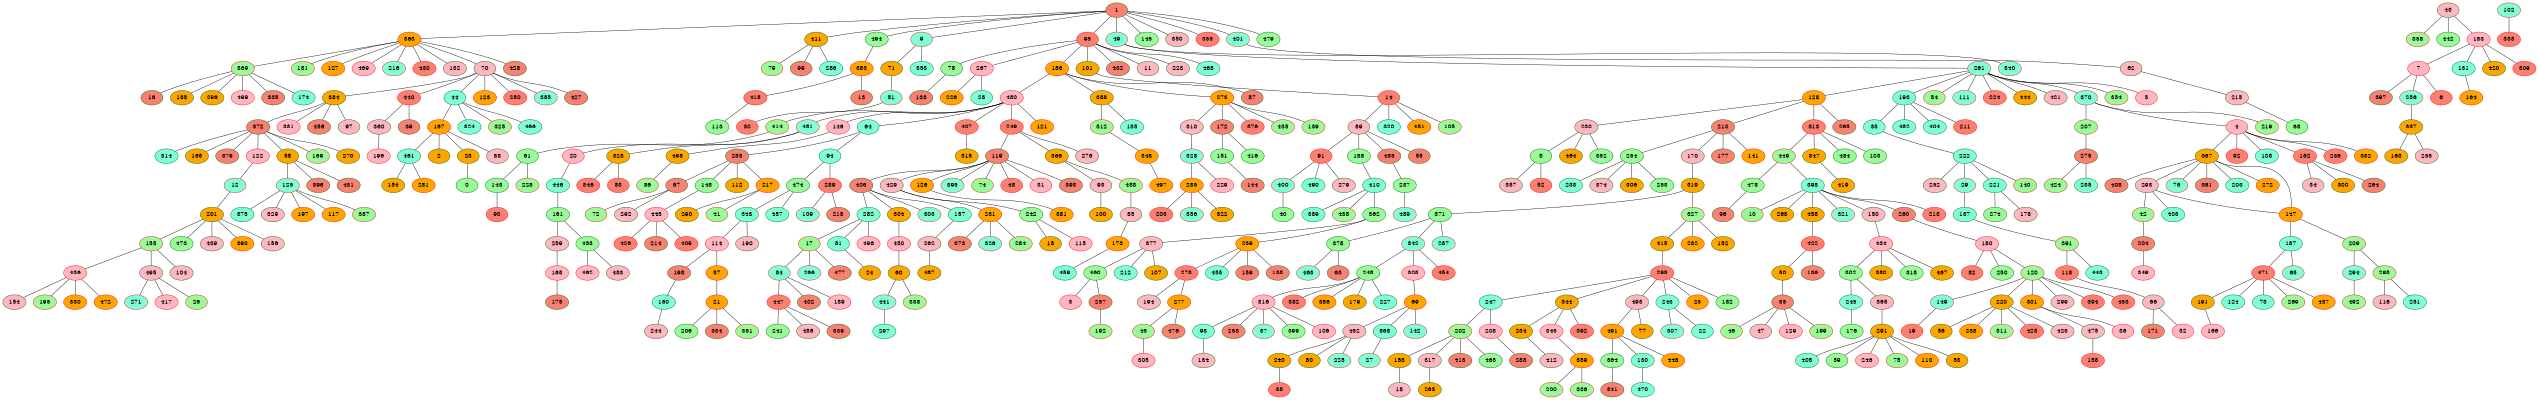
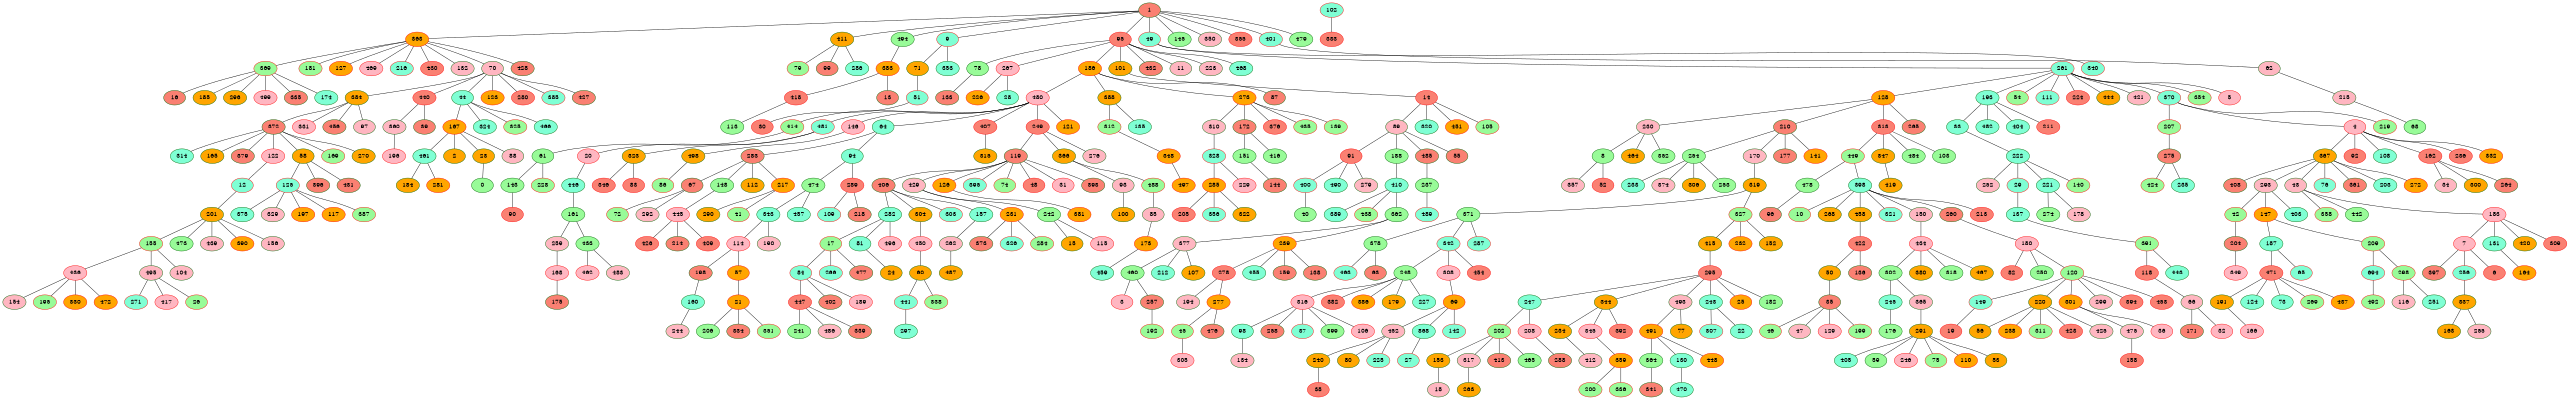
  graph {
    node [color=darkgreen fillcolor=salmon style=filled]
    180 [color=red fillcolor=lightpink]
    82 [color=red]
    250 [fillcolor=palegreen]
    120 [color=red fillcolor=palegreen]
    149 [color=red fillcolor=aquamarine]
    220 [fillcolor=orange]
    301 [color=red fillcolor=orange]
    299 [fillcolor=lightpink]
    394 [color=red]
    453 [color=red]
    72 [color=red fillcolor=palegreen]
    67
    292 [fillcolor=lightpink]
    148 [fillcolor=palegreen]
    445 [color=red fillcolor=lightpink]
    426 [color=red]
    214
    409 [color=red]
    7 [color=red fillcolor=lightpink]
    397
    256 [color=red fillcolor=aquamarine]
    6 [color=red]
    337 [fillcolor=orange]
    474 [fillcolor=palegreen]
    343 [fillcolor=aquamarine]
    457 [fillcolor=aquamarine]
    114 [color=red fillcolor=lightpink]
    190 [fillcolor=lightpink]
    198
    57 [color=red fillcolor=orange]
    163 [fillcolor=orange]
    255 [fillcolor=lightpink]
    289 [color=red]
    109 [color=red fillcolor=aquamarine]
    218
    131 [fillcolor=aquamarine]
    164 [color=red fillcolor=orange]
    349 [color=red fillcolor=lightpink]
    204
    143 [fillcolor=palegreen]
    90 [color=red]
    187 [fillcolor=aquamarine]
    471 [color=red]
    65 [color=red fillcolor=aquamarine]
    191 [fillcolor=orange]
    124 [fillcolor=aquamarine]
    73 [fillcolor=aquamarine]
    269 [color=red fillcolor=palegreen]
    437 [color=red fillcolor=orange]
    166 [color=red fillcolor=lightpink]
    93 [fillcolor=lightpink]
    100 [fillcolor=orange]
    209 [color=red fillcolor=palegreen]
-   294 [color=red fillcolor=aquamarine]
+   294 [color=red fillcolor=aquamarine label=694]
    298 [color=red fillcolor=palegreen]
    492 [color=red fillcolor=palegreen]
    116 [fillcolor=lightpink]
    251 [fillcolor=aquamarine]
    488 [color=red fillcolor=palegreen]
    85 [fillcolor=lightpink]
    173 [color=red fillcolor=orange]
    459 [fillcolor=aquamarine]
    282 [fillcolor=aquamarine]
    406
    304 [fillcolor=orange]
    303 [color=red fillcolor=aquamarine]
    157 [fillcolor=aquamarine]
    17 [color=red fillcolor=palegreen]
    81 [fillcolor=aquamarine]
    496 [color=red fillcolor=lightpink]
    450 [color=red fillcolor=lightpink]
    262 [fillcolor=lightpink]
    84 [color=red fillcolor=aquamarine]
    266 [color=red fillcolor=aquamarine]
    477
    24 [fillcolor=orange]
    429 [fillcolor=lightpink]
    231 [color=red fillcolor=orange]
    242 [fillcolor=palegreen]
    373
    326 [color=red fillcolor=aquamarine]
    284 [color=red fillcolor=palegreen]
    15 [fillcolor=orange]
    115 [color=red fillcolor=lightpink]
    155 [color=red fillcolor=palegreen]
    436 [color=red fillcolor=lightpink]
    495 [fillcolor=lightpink]
    104 [fillcolor=lightpink]
    154 [fillcolor=lightpink]
    195 [color=red fillcolor=palegreen]
    330 [color=red fillcolor=orange]
    472 [color=red fillcolor=orange]
    271 [color=red fillcolor=aquamarine]
    417 [color=red fillcolor=lightpink]
    26 [color=red fillcolor=palegreen]
    60 [fillcolor=orange]
    460 [fillcolor=palegreen]
    3 [color=red fillcolor=lightpink]
    257
    192 [color=red fillcolor=palegreen]
    487 [fillcolor=orange]
    278 [color=red]
    194 [fillcolor=lightpink]
    277 [color=red fillcolor=orange]
    45 [color=red fillcolor=palegreen]
    476
    126 [color=red fillcolor=orange]
    381 [color=red fillcolor=orange]
    305 [color=red fillcolor=lightpink]
    447 [color=red]
    402
    189 [color=red fillcolor=lightpink]
    241 [fillcolor=palegreen]
    486 [fillcolor=lightpink]
    339
    285 [color=red fillcolor=orange]
    205 [color=red]
    356 [color=red fillcolor=aquamarine]
    322 [fillcolor=orange]
    254 [fillcolor=palegreen]
    233 [fillcolor=aquamarine]
    374 [fillcolor=lightpink]
    306 [fillcolor=orange]
    253 [fillcolor=palegreen]
    222 [fillcolor=aquamarine]
    252 [fillcolor=lightpink]
    29 [color=red fillcolor=aquamarine]
    221 [fillcolor=aquamarine]
    140 [color=red fillcolor=palegreen]
    137 [fillcolor=aquamarine]
    274 [fillcolor=palegreen]
    178 [fillcolor=lightpink]
    247 [fillcolor=aquamarine]
    202 [color=red fillcolor=palegreen]
    208 [color=red fillcolor=lightpink]
    153 [fillcolor=orange]
    317 [fillcolor=lightpink]
    413
    465 [fillcolor=palegreen]
    288
    18 [fillcolor=lightpink]
    263 [fillcolor=orange]
    449 [color=red fillcolor=palegreen]
    478 [fillcolor=palegreen]
    398 [fillcolor=aquamarine]
    96
    10 [color=red fillcolor=palegreen]
    268 [fillcolor=orange]
    458 [fillcolor=orange]
    321 [color=red fillcolor=aquamarine]
    150 [fillcolor=lightpink]
    260
    213 [color=red]
    20 [color=red fillcolor=lightpink]
    446 [fillcolor=aquamarine]
    161 [fillcolor=palegreen]
    259 [fillcolor=lightpink]
    433 [fillcolor=palegreen]
    400 [color=red fillcolor=aquamarine]
    40 [fillcolor=palegreen]
    323 [fillcolor=orange]
    346 [color=red]
    83 [color=red]
    410 [fillcolor=aquamarine]
    389 [fillcolor=aquamarine]
    438 [color=red fillcolor=palegreen]
    362 [fillcolor=palegreen]
    377 [fillcolor=lightpink]
    239 [color=red fillcolor=orange]
    316 [color=red fillcolor=lightpink]
    98 [fillcolor=aquamarine]
    258
    37 [color=red fillcolor=aquamarine]
    399 [fillcolor=palegreen]
    106 [color=red fillcolor=lightpink]
    134 [fillcolor=lightpink]
    367 [fillcolor=orange]
    408
    293 [fillcolor=lightpink]
    43 [fillcolor=lightpink]
    76 [color=red fillcolor=aquamarine]
    361
    203 [fillcolor=aquamarine]
    272 [color=red fillcolor=orange]
    42 [color=red fillcolor=palegreen]
    147 [color=red fillcolor=orange]
    403 [fillcolor=aquamarine]
    358 [color=red fillcolor=palegreen]
    442 [fillcolor=palegreen]
    183 [color=red fillcolor=lightpink]
    498 [fillcolor=orange]
    86 [color=red fillcolor=palegreen]
    420 [fillcolor=orange]
    309 [color=red]
    347 [fillcolor=orange]
    419 [fillcolor=orange]
    391 [color=red fillcolor=palegreen]
    283
    112 [fillcolor=orange]
    217 [color=red fillcolor=orange]
    290 [fillcolor=orange]
    41 [color=red fillcolor=palegreen]
    69 [color=red fillcolor=orange]
    452 [fillcolor=lightpink]
    n205 [fillcolor=aquamarine label=868]
    142 [color=red fillcolor=aquamarine]
    240 [fillcolor=orange]
    80 [fillcolor=orange]
    225 [color=red fillcolor=aquamarine]
    27 [color=red fillcolor=aquamarine]
    38 [color=red]
    422 [color=red]
    434 [color=red fillcolor=lightpink]
    245 [fillcolor=aquamarine]
    176 [fillcolor=palegreen]
    365 [fillcolor=lightpink]
    291 [fillcolor=orange]
    405 [fillcolor=aquamarine]
    59 [fillcolor=palegreen]
    246 [color=red fillcolor=lightpink]
    75 [color=red fillcolor=palegreen]
    110 [color=red fillcolor=orange]
    53 [fillcolor=orange]
    170 [fillcolor=lightpink]
    319 [fillcolor=orange]
    371 [fillcolor=palegreen]
    327 [color=red fillcolor=palegreen]
    378 [fillcolor=palegreen]
    342 [color=red fillcolor=aquamarine]
    287 [color=red fillcolor=aquamarine]
    415 [fillcolor=orange]
    232 [color=red fillcolor=orange]
    152 [fillcolor=orange]
    46 [color=red fillcolor=palegreen]
    35
    47 [fillcolor=lightpink]
    129 [color=red fillcolor=lightpink]
    199 [color=red fillcolor=palegreen]
    8 [fillcolor=palegreen]
    357 [fillcolor=lightpink]
    52 [color=red]
    19 [color=red]
    56 [fillcolor=orange]
    238 [color=red fillcolor=orange]
    311 [color=red fillcolor=palegreen]
    423 [color=red]
    425 [fillcolor=lightpink]
    91 [color=red]
    490 [fillcolor=aquamarine]
    279 [fillcolor=lightpink]
    475 [fillcolor=lightpink]
    36 [color=red fillcolor=lightpink]
    158 [color=red]
    119
    395 [color=red fillcolor=aquamarine]
    74 [color=red fillcolor=palegreen]
    48 [color=red]
    31 [color=red fillcolor=lightpink]
    393
    61 [fillcolor=palegreen]
    228 [color=red fillcolor=palegreen]
    366 [fillcolor=orange]
    441 [color=red fillcolor=aquamarine]
    297 [fillcolor=aquamarine]
    234 [fillcolor=orange]
    412 [fillcolor=lightpink]
    160 [fillcolor=aquamarine]
    244 [fillcolor=lightpink]
    345 [color=red fillcolor=lightpink]
    359 [color=red fillcolor=orange]
    200 [color=red fillcolor=palegreen]
    336 [color=red fillcolor=palegreen]
    21 [color=red fillcolor=orange]
    206 [fillcolor=palegreen]
    334
    351 [color=red fillcolor=palegreen]
    491 [color=red fillcolor=orange]
    364 [fillcolor=palegreen]
    130 [fillcolor=aquamarine]
    448 [color=red fillcolor=orange]
    341
    470 [fillcolor=aquamarine]
    66 [fillcolor=lightpink]
    171
    32 [color=red fillcolor=lightpink]
    344 [fillcolor=orange]
    392 [color=red]
    188 [fillcolor=palegreen]
    348 [color=red fillcolor=orange]
    497 [color=red fillcolor=orange]
    328 [color=red fillcolor=aquamarine]
    229 [color=red fillcolor=lightpink]
    493 [fillcolor=lightpink]
    77 [fillcolor=orange]
    151 [fillcolor=palegreen]
    144
    243 [fillcolor=aquamarine]
    307 [color=red fillcolor=aquamarine]
    22 [fillcolor=aquamarine]
    237 [fillcolor=palegreen]
    485
    489 [color=red fillcolor=aquamarine]
    314 [fillcolor=aquamarine]
    372
    165 [fillcolor=orange]
    379
    122 [color=red fillcolor=lightpink]
    58 [fillcolor=orange]
    169 [color=red fillcolor=palegreen]
    270 [fillcolor=orange]
    12 [color=red fillcolor=aquamarine]
    125 [color=red fillcolor=aquamarine]
    396
    431
    463 [color=red fillcolor=aquamarine]
    63
    248 [fillcolor=palegreen]
    308 [color=red fillcolor=lightpink]
    454 [color=red]
    167 [color=red fillcolor=orange]
    461 [fillcolor=aquamarine]
    2 [fillcolor=orange]
    23 [fillcolor=orange]
    88 [fillcolor=lightpink]
    184 [fillcolor=orange]
    281 [color=red fillcolor=orange]
    0 [fillcolor=palegreen]
    168 [color=red fillcolor=lightpink]
    175
    462 [color=red fillcolor=lightpink]
    483 [fillcolor=lightpink]
    295 [color=red]
    118 [color=red]
    443 [fillcolor=aquamarine]
    207 [color=red fillcolor=palegreen]
    275
    424 [color=red fillcolor=palegreen]
    235 [fillcolor=aquamarine]
    50 [fillcolor=orange]
    136
    33 [fillcolor=aquamarine]
    201 [fillcolor=orange]
    302 [fillcolor=palegreen]
    380 [fillcolor=orange]
    318 [fillcolor=palegreen]
    467 [fillcolor=orange]
    25 [color=red fillcolor=orange]
    182 [fillcolor=palegreen]
    375 [fillcolor=aquamarine]
    329 [fillcolor=lightpink]
    197 [color=red fillcolor=orange]
    117 [color=red fillcolor=orange]
    387 [color=red fillcolor=palegreen]
    360 [fillcolor=lightpink]
    196 [color=red fillcolor=lightpink]
    414 [color=red fillcolor=palegreen]
    382 [color=red]
    386 [color=red fillcolor=orange]
    179 [fillcolor=orange]
    227 [fillcolor=aquamarine]
    481 [color=red fillcolor=aquamarine]
    146 [color=red fillcolor=lightpink]
    64 [fillcolor=aquamarine]
    94 [fillcolor=aquamarine]
    407 [color=red]
    315 [fillcolor=orange]
    4 [color=red fillcolor=lightpink]
    92 [color=red]
    108 [fillcolor=aquamarine]
    162 [color=red]
    236 [color=red]
    332 [color=red fillcolor=orange]
    34 [fillcolor=lightpink]
    300 [fillcolor=orange]
    264
    212 [fillcolor=aquamarine]
    107 [fillcolor=orange]
    249 [color=red]
    276 [fillcolor=lightpink]
    369 [color=red fillcolor=palegreen]
    16
    185 [fillcolor=orange]
    296 [fillcolor=orange]
    499 [color=red fillcolor=lightpink]
    335
    174 [fillcolor=aquamarine]
    128 [color=red fillcolor=orange]
    230 [fillcolor=lightpink]
    210
    313 [color=red]
    265
    464 [fillcolor=orange]
    352 [fillcolor=palegreen]
    177
    141 [color=red fillcolor=orange]
    484 [fillcolor=palegreen]
    103 [fillcolor=palegreen]
    193 [fillcolor=aquamarine]
    482 [fillcolor=aquamarine]
    404 [fillcolor=aquamarine]
    211 [color=red]
    310 [fillcolor=lightpink]
    480 [color=red fillcolor=lightpink]
    121 [color=red fillcolor=orange]
    172
    416 [fillcolor=palegreen]
    89 [fillcolor=lightpink]
    55
    62 [fillcolor=lightpink]
    215 [fillcolor=lightpink]
    68 [fillcolor=palegreen]
    388 [fillcolor=orange]
    312 [color=red fillcolor=palegreen]
    135 [fillcolor=aquamarine]
    261 [color=red fillcolor=aquamarine]
    54 [color=red fillcolor=palegreen]
    111 [color=red fillcolor=aquamarine]
    224 [color=red]
    444 [fillcolor=orange]
    421 [fillcolor=lightpink]
    370 [color=red fillcolor=aquamarine]
    354 [color=red fillcolor=palegreen]
    5 [color=red fillcolor=lightpink]
    219 [color=red fillcolor=palegreen]
    102 [color=red fillcolor=aquamarine]
    333 [color=red]
    383 [color=red fillcolor=orange]
    418 [color=red]
    13
    113 [fillcolor=palegreen]
    273 [color=red fillcolor=orange]
    376 [color=red]
    435 [color=red fillcolor=palegreen]
    139 [color=red fillcolor=palegreen]
    71 [fillcolor=orange]
    51 [color=red fillcolor=aquamarine]
    30 [color=red]
    384 [fillcolor=orange]
    331 [color=red fillcolor=lightpink]
    456
    97 [fillcolor=lightpink]
    440 [color=red]
    39
    44 [fillcolor=aquamarine]
    324 [fillcolor=aquamarine]
    325 [color=red fillcolor=palegreen]
    466 [fillcolor=aquamarine]
    338 [color=red fillcolor=palegreen]
    473 [fillcolor=palegreen]
    439 [fillcolor=lightpink]
    390 [color=red fillcolor=orange]
    156 [fillcolor=lightpink]
    455 [fillcolor=aquamarine]
    159
    138
    78 [fillcolor=palegreen]
    133
    267 [color=red fillcolor=lightpink]
    226 [color=red fillcolor=orange]
    28 [fillcolor=aquamarine]
    186 [color=red fillcolor=orange]
    87
    101 [fillcolor=orange]
    14 [color=red]
    320 [fillcolor=aquamarine]
    451 [color=red fillcolor=orange]
    105 [color=red fillcolor=palegreen]
    363 [color=red fillcolor=orange]
    181 [color=red fillcolor=palegreen]
    127 [color=red fillcolor=orange]
    469 [color=red fillcolor=lightpink]
    216 [color=red fillcolor=aquamarine]
    430 [color=red]
    132 [fillcolor=lightpink]
    70 [fillcolor=lightpink]
    428
    123 [color=red fillcolor=orange]
    280 [color=red]
    385 [color=red fillcolor=aquamarine]
    427
    411 [fillcolor=orange]
    79 [color=red fillcolor=palegreen]
    99
    286 [fillcolor=aquamarine]
    494 [fillcolor=palegreen]
    9 [color=red fillcolor=aquamarine]
    353 [fillcolor=aquamarine]
    95 [color=red]
    432
    11 [fillcolor=lightpink]
    223 [fillcolor=lightpink]
    468 [fillcolor=aquamarine]
    49 [color=red fillcolor=aquamarine]
    340 [color=red fillcolor=aquamarine]
    1
    145 [fillcolor=palegreen]
    350 [fillcolor=lightpink]
    355 [color=red]
    401 [color=red fillcolor=aquamarine]
    479 [fillcolor=palegreen]
    180 -- 82
    180 -- 250
    180 -- 120
    120 -- 149
    120 -- 220
    120 -- 301
    120 -- 299
    120 -- 394
    120 -- 453
    149 -- 19
    220 -- 56
    220 -- 238
    220 -- 311
    220 -- 423
    220 -- 425
    301 -- 475
    301 -- 36
    67 -- 72
    67 -- 292
    148 -- 445
    445 -- 426
    445 -- 214
    445 -- 409
    7 -- 397
    7 -- 256
    7 -- 6
    256 -- 337
    337 -- 163
    337 -- 255
    474 -- 343
    474 -- 457
    343 -- 114
    343 -- 190
    114 -- 198
    114 -- 57
    198 -- 160
    57 -- 21
    289 -- 109
    289 -- 218
    131 -- 164
    204 -- 349
    143 -- 90
    187 -- 471
    187 -- 65
    471 -- 191
    471 -- 124
    471 -- 73
    471 -- 269
    471 -- 437
    191 -- 166
    93 -- 100
    209 -- 294
    209 -- 298
    294 -- 492
    298 -- 116
    298 -- 251
    488 -- 85
    85 -- 173
    173 -- 459
    282 -- 17
    282 -- 81
    282 -- 496
    406 -- 282
    406 -- 304
    406 -- 303
    406 -- 157
    304 -- 450
    157 -- 262
    17 -- 84
    17 -- 266
    17 -- 477
    81 -- 24
    450 -- 60
    262 -- 487
    84 -- 447
    84 -- 402
    84 -- 189
    429 -- 231
    429 -- 242
    231 -- 373
    231 -- 326
    231 -- 284
    242 -- 15
    242 -- 115
    155 -- 436
    155 -- 495
    155 -- 104
    436 -- 154
    436 -- 195
    436 -- 330
    436 -- 472
    495 -- 271
    495 -- 417
    495 -- 26
    60 -- 441
    60 -- 338
    460 -- 3
    460 -- 257
    257 -- 192
    278 -- 194
    278 -- 277
    277 -- 45
    277 -- 476
    45 -- 305
    126 -- 381
    447 -- 241
    447 -- 486
    447 -- 339
    285 -- 205
    285 -- 356
    285 -- 322
    254 -- 233
    254 -- 374
    254 -- 306
    254 -- 253
    222 -- 252
    222 -- 29
    222 -- 221
    222 -- 140
    29 -- 137
    221 -- 274
    221 -- 178
    137 -- 391
    247 -- 202
    247 -- 208
    202 -- 153
    202 -- 317
    202 -- 413
    202 -- 465
    208 -- 288
    153 -- 18
    317 -- 263
    449 -- 478
    449 -- 398
    478 -- 96
    398 -- 10
    398 -- 268
    398 -- 458
    398 -- 321
    398 -- 150
    398 -- 260
    398 -- 213
    458 -- 422
    150 -- 434
    260 -- 180
    20 -- 446
    446 -- 161
    161 -- 259
    161 -- 433
    259 -- 168
    433 -- 462
    433 -- 483
    400 -- 40
    323 -- 346
    323 -- 83
    410 -- 389
    410 -- 438
    410 -- 362
    362 -- 377
    362 -- 239
    377 -- 460
    377 -- 212
    377 -- 107
    239 -- 278
    239 -- 455
    239 -- 159
    239 -- 138
    316 -- 98
    316 -- 258
    316 -- 37
    316 -- 399
    316 -- 106
    98 -- 134
    367 -- 408
    367 -- 293
-   367 -- 147
+   367 -- 43
    367 -- 76
    367 -- 361
    367 -- 203
    367 -- 272
    293 -- 42
    293 -- 147
    293 -- 403
    43 -- 358
    43 -- 442
    43 -- 183
    42 -- 204
    147 -- 187
    147 -- 209
    183 -- 7
    183 -- 131
    183 -- 420
    183 -- 309
    498 -- 86
    347 -- 419
    391 -- 118
    391 -- 443
    283 -- 67
    283 -- 148
    283 -- 112
    283 -- 217
    217 -- 290
    217 -- 41
    69 -- 452
    69 -- n205
    69 -- 142
    452 -- 240
    452 -- 80
    452 -- 225
    n205 -- 27
    240 -- 38
    422 -- 50
    422 -- 136
    434 -- 302
    434 -- 380
    434 -- 318
    434 -- 467
    245 -- 176
    365 -- 291
    291 -- 405
    291 -- 59
    291 -- 246
    291 -- 75
    291 -- 110
    291 -- 53
    170 -- 319
    319 -- 371
    319 -- 327
    371 -- 378
    371 -- 342
    371 -- 287
    327 -- 415
    327 -- 232
    327 -- 152
    378 -- 463
    378 -- 63
    342 -- 248
    342 -- 308
    342 -- 454
    415 -- 295
    35 -- 46
    35 -- 47
    35 -- 129
    35 -- 199
    8 -- 357
    8 -- 52
    91 -- 400
    91 -- 490
    91 -- 279
    475 -- 158
    119 -- 406
    119 -- 429
    119 -- 126
    119 -- 395
    119 -- 74
    119 -- 48
    119 -- 31
    119 -- 393
    61 -- 143
    61 -- 228
    366 -- 93
    366 -- 488
    441 -- 297
    234 -- 412
    160 -- 244
    345 -- 359
    359 -- 200
    359 -- 336
    21 -- 206
    21 -- 334
    21 -- 351
    491 -- 364
    491 -- 130
    491 -- 448
    364 -- 341
    130 -- 470
    66 -- 171
    66 -- 32
    344 -- 234
    344 -- 345
    344 -- 392
    188 -- 410
    348 -- 497
    328 -- 285
    328 -- 229
    493 -- 491
    493 -- 77
    151 -- 144
    243 -- 307
    243 -- 22
    237 -- 489
    485 -- 237
    372 -- 314
    372 -- 165
    372 -- 379
    372 -- 122
    372 -- 58
    372 -- 169
    372 -- 270
    122 -- 12
    58 -- 125
    58 -- 396
    58 -- 431
    12 -- 201
    125 -- 375
    125 -- 329
    125 -- 197
    125 -- 117
    125 -- 387
    248 -- 316
    248 -- 382
    248 -- 386
    248 -- 179
    248 -- 227
    308 -- 69
    167 -- 461
    167 -- 2
    167 -- 23
    167 -- 88
    461 -- 184
    461 -- 281
    23 -- 0
    168 -- 175
    295 -- 247
    295 -- 344
    295 -- 493
    295 -- 243
    295 -- 25
    295 -- 182
    118 -- 66
    207 -- 275
    275 -- 424
    275 -- 235
    50 -- 35
    33 -- 222
    201 -- 155
    201 -- 473
    201 -- 439
    201 -- 390
    201 -- 156
    302 -- 245
    302 -- 365
    360 -- 196
    414 -- 61
    481 -- 20
    481 -- 323
    146 -- 498
    64 -- 283
    64 -- 94
    94 -- 474
    94 -- 289
    407 -- 315
    4 -- 367
    4 -- 92
    4 -- 108
    4 -- 162
    4 -- 236
    4 -- 332
    162 -- 34
    162 -- 300
    162 -- 264
    249 -- 119
    249 -- 366
    249 -- 276
    369 -- 16
    369 -- 185
    369 -- 296
    369 -- 499
    369 -- 335
    369 -- 174
    128 -- 230
    128 -- 210
    128 -- 313
    128 -- 265
    230 -- 8
    230 -- 464
    230 -- 352
    210 -- 254
    210 -- 170
    210 -- 177
    210 -- 141
    313 -- 449
    313 -- 347
    313 -- 484
    313 -- 103
    193 -- 33
    193 -- 482
    193 -- 404
    193 -- 211
    310 -- 328
    480 -- 414
    480 -- 481
    480 -- 146
    480 -- 64
    480 -- 407
    480 -- 249
    480 -- 121
    172 -- 151
    172 -- 416
    89 -- 91
    89 -- 188
    89 -- 485
    89 -- 55
    62 -- 215
    215 -- 68
    388 -- 312
    388 -- 135
    312 -- 348
    261 -- 128
    261 -- 193
    261 -- 54
    261 -- 111
    261 -- 224
    261 -- 444
    261 -- 421
    261 -- 370
    261 -- 354
    261 -- 5
    370 -- 207
    370 -- 4
    370 -- 219
    102 -- 333
    383 -- 418
    383 -- 13
    418 -- 113
    273 -- 310
    273 -- 172
    273 -- 376
    273 -- 435
    273 -- 139
    71 -- 51
    51 -- 30
    384 -- 372
    384 -- 331
    384 -- 456
    384 -- 97
    440 -- 360
    440 -- 39
    44 -- 167
    44 -- 324
    44 -- 325
    44 -- 466
    78 -- 133
    267 -- 226
    267 -- 28
    186 -- 480
    186 -- 388
    186 -- 273
    186 -- 87
    101 -- 14
    14 -- 89
    14 -- 320
    14 -- 451
    14 -- 105
    363 -- 369
    363 -- 181
    363 -- 127
    363 -- 469
    363 -- 216
    363 -- 430
    363 -- 132
    363 -- 70
    363 -- 428
    70 -- 384
    70 -- 440
    70 -- 44
    70 -- 123
    70 -- 280
    70 -- 385
    70 -- 427
    411 -- 79
    411 -- 99
    411 -- 286
    494 -- 383
    9 -- 71
    9 -- 353
    95 -- 78
    95 -- 267
    95 -- 186
    95 -- 101
    95 -- 432
    95 -- 11
    95 -- 223
    95 -- 468
    49 -- 261
    49 -- 340
    1 -- 363
    1 -- 411
    1 -- 494
    1 -- 9
    1 -- 95
    1 -- 49
    1 -- 145
    1 -- 350
    1 -- 355
    1 -- 401
    1 -- 479
    401 -- 62
  }
